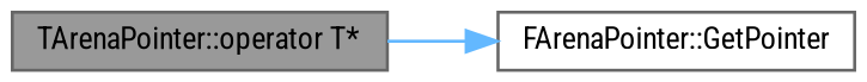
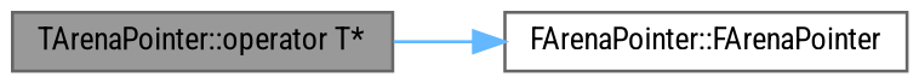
  digraph {
    rankdir=LR
    fontname="Roboto Condensed"
    node [fontname="Roboto Condensed" fontsize=10 shape=box style=filled]
    n1 [color=gray40 fillcolor=grey60 fontcolor=black height=0.2 label="TArenaPointer::operator T*" width=0.4]
-   n2 [color=grey40 fillcolor=white height=0.2 label="FArenaPointer::GetPointer" width=0.4]
+   n2 [color=grey40 fillcolor=white height=0.2 label="FArenaPointer::FArenaPointer" width=0.4]
    n1 -> n2 [color=steelblue1 fontname="Roboto Condensed" fontsize=10 labelfontname=Helvetica labelfontsize=10 style=solid]
  }
